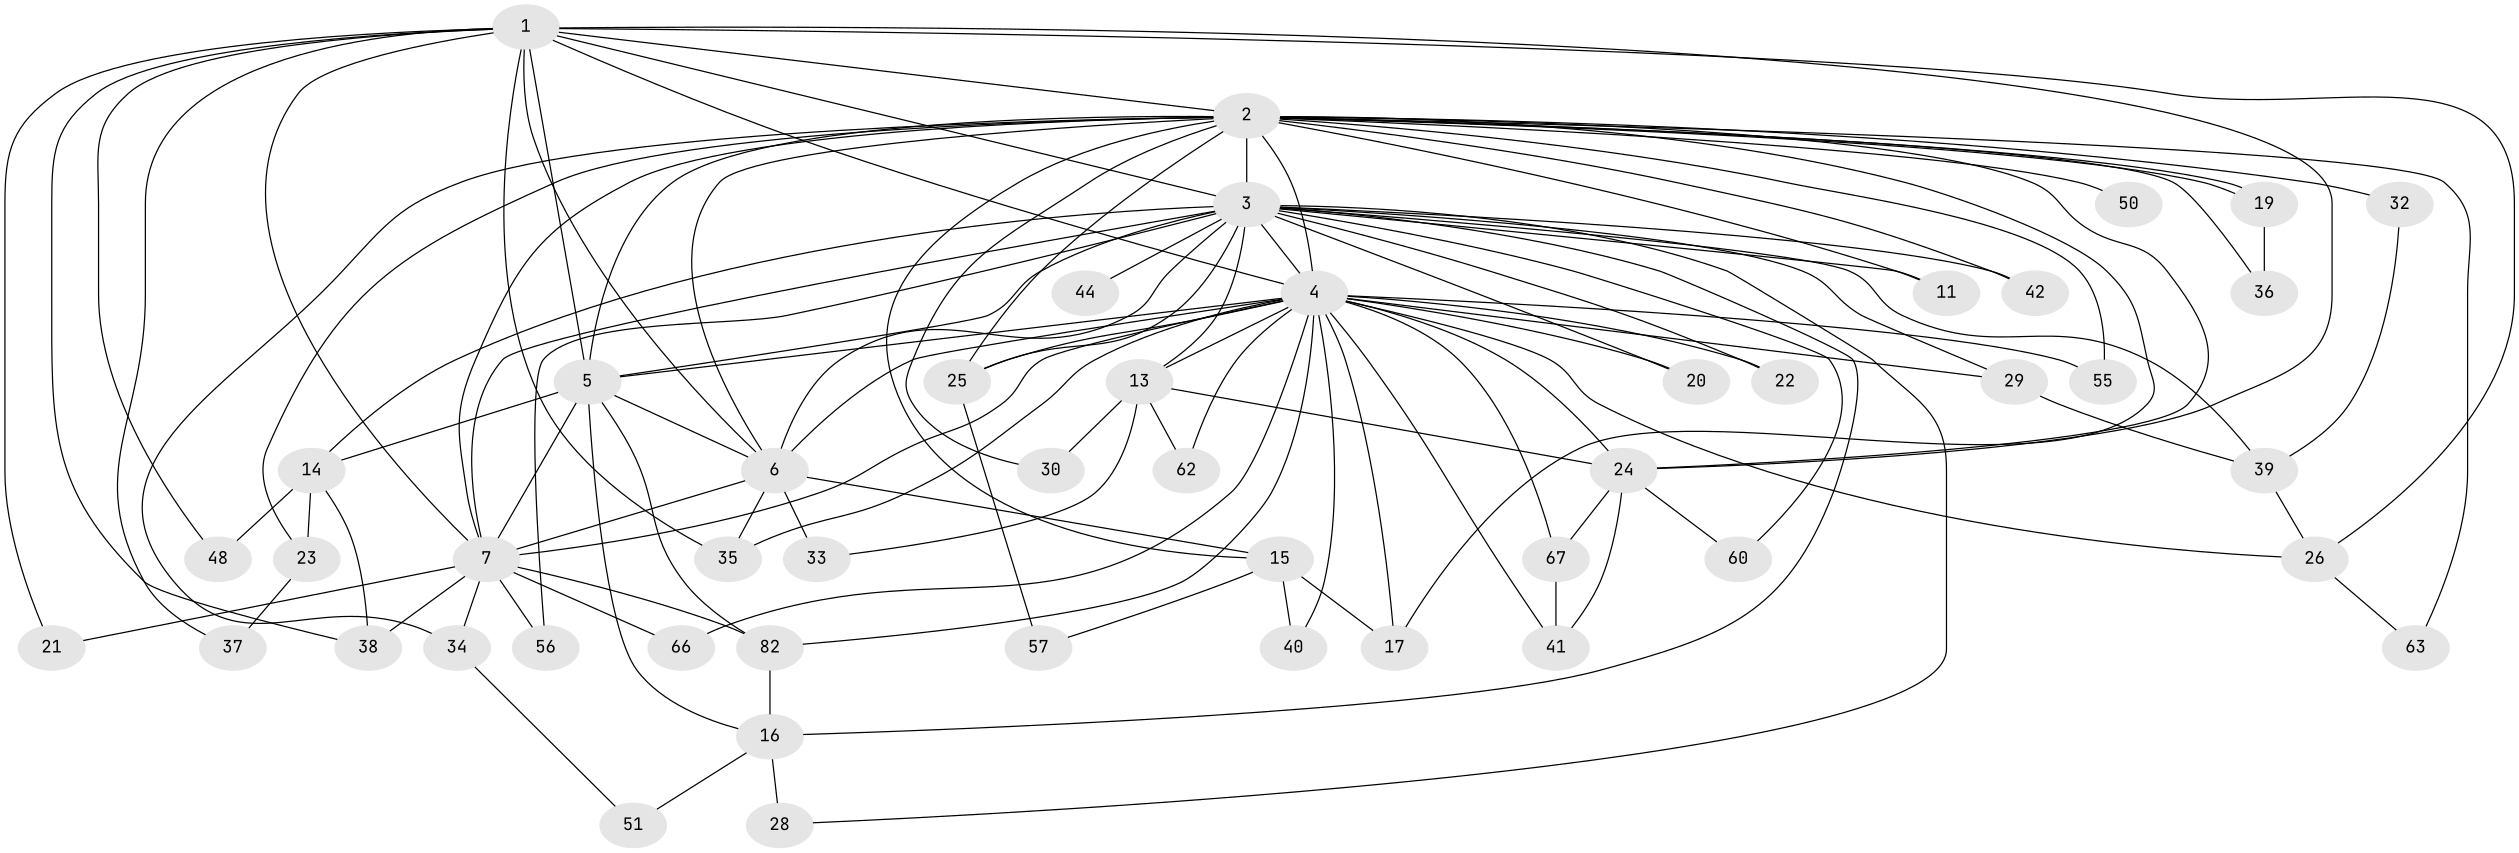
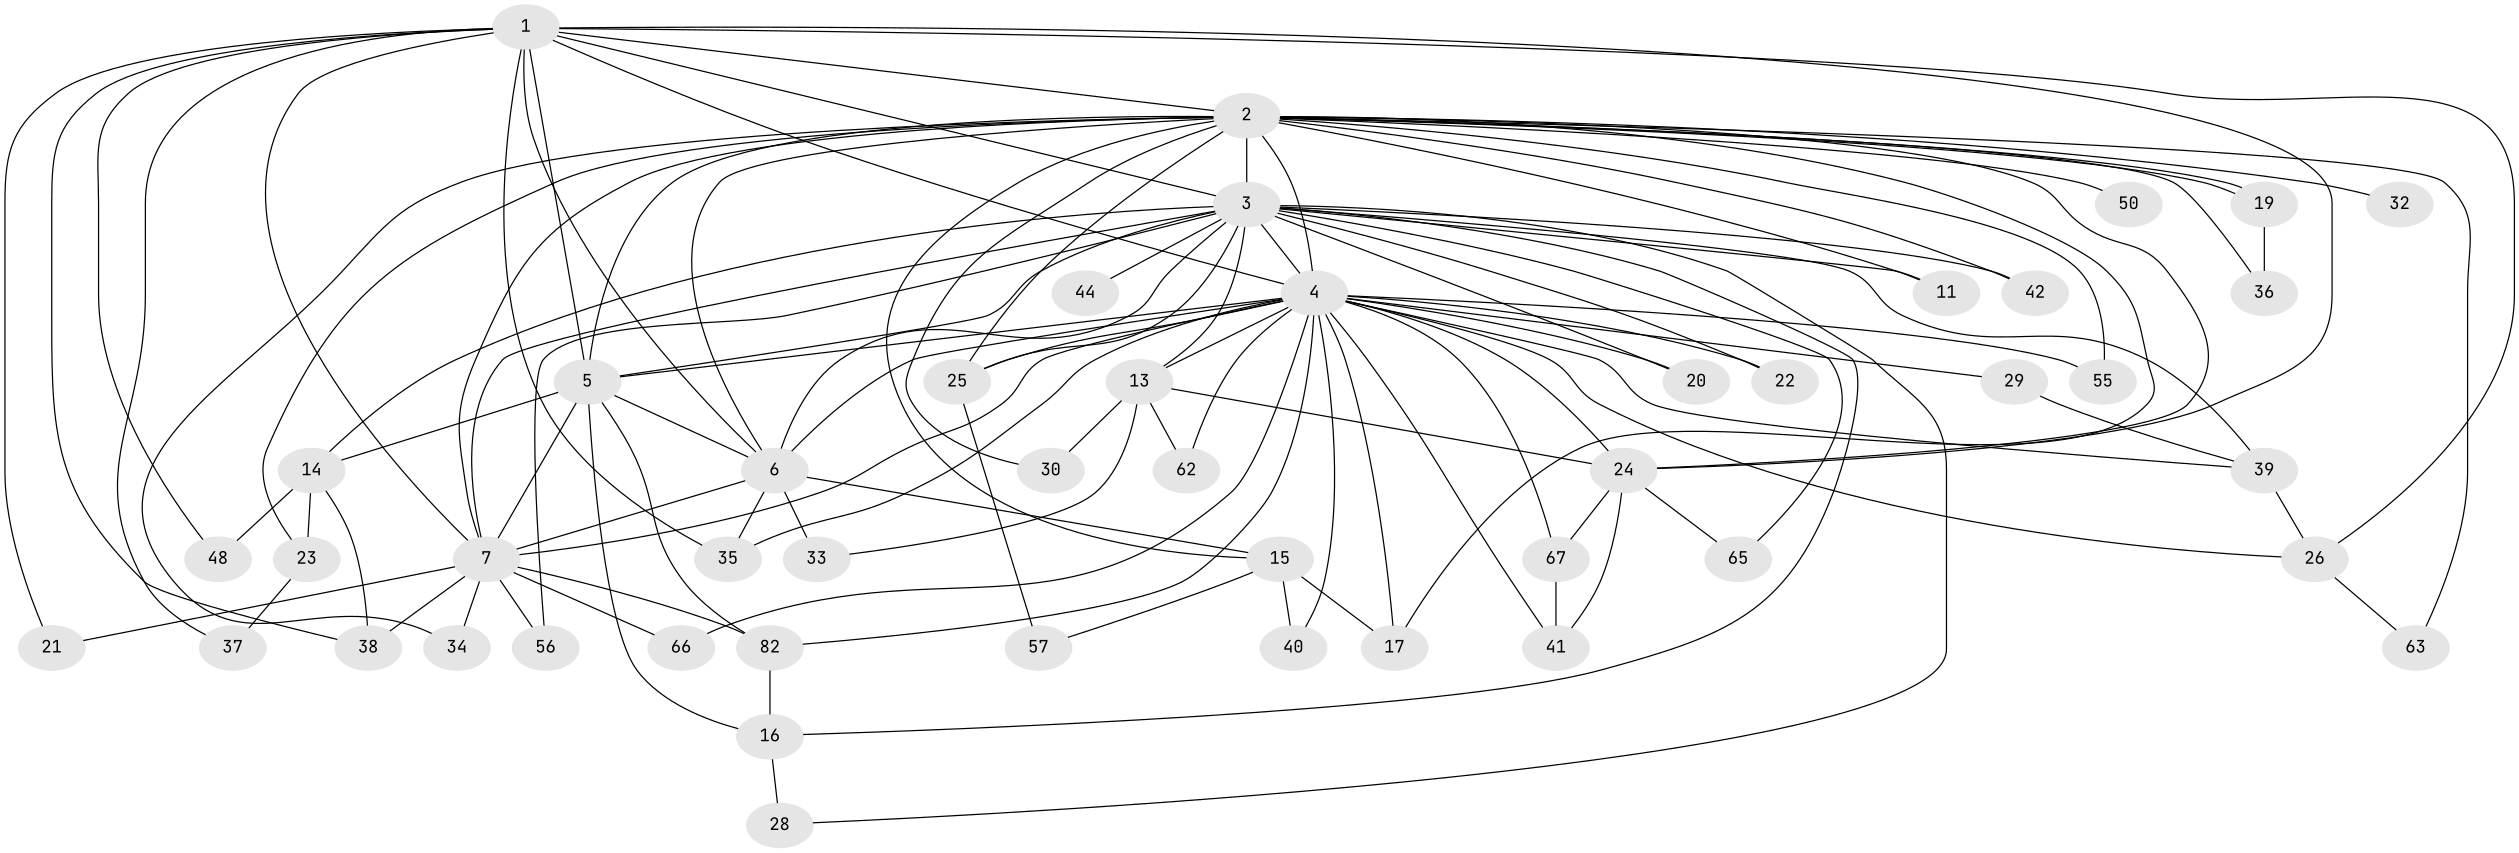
  graph {
    fontname="JetBrains Mono"
    node [color=gray90 fontname="JetBrains Mono" style=filled]
    edge [fontname="JetBrains Mono"]
    1 [super="+59"]
    2 [super="+9"]
    3 [super="+8"]
    4 [super="+10"]
    5
    6 [super="+47"]
    7 [super="+43"]
    21
    24 [super="+45"]
    35 [super="+49"]
    37
    38 [super="+58"]
    n13 [label=26 super="+60"]
    48
    11
    15 [super="+52"]
    17 [super="+67"]
    19
    23
    25 [super="+54"]
    30
    32
    34
    36
    42
    50
    55
    63
    13 [super="+26"]
    14
    16 [super="+31"]
    20
    22
    28
    29
    39 [super="+53"]
    44
    56
-   65 [label=60]
+   65
    n40 [label=82 super="+61"]
    n41 [label=67]
    40
    41 [super="+64"]
    62
    66
    33
    57
-   51
    1 -- 2 [weight=2]
    1 -- 3 [weight=2]
    1 -- 4 [weight=2]
    1 -- 5
    1 -- 6
    1 -- 7
    1 -- 21
    1 -- 24
    1 -- 35
    1 -- 37
    1 -- 38
    1 -- n13
    1 -- 48
    2 -- 3 [weight=4]
    2 -- 4 [weight=4]
    2 -- 5 [weight=2]
    2 -- 6 [weight=2]
    2 -- 7 [weight=2]
    2 -- 24
    2 -- 11
    2 -- 15
    2 -- 17
    2 -- 19
    2 -- 19
    2 -- 23
    2 -- 25
    2 -- 30
    2 -- 32
    2 -- 34
    2 -- 36
    2 -- 42
    2 -- 50 [weight=2]
    2 -- 55
    2 -- 63
    3 -- 4 [weight=4]
    3 -- 5 [weight=2]
    3 -- 6 [weight=2]
    3 -- 7 [weight=2]
    3 -- 11
    3 -- 25
    3 -- 42
    3 -- 13
    3 -- 14
    3 -- 16
    3 -- 20
    3 -- 22
    3 -- 28
-   3 -- 29
    3 -- 39
    3 -- 44 [weight=2]
    3 -- 56
    3 -- 65
    4 -- 5 [weight=2]
    4 -- 6 [weight=2]
    4 -- 7 [weight=2]
    4 -- 24
    4 -- 35
    4 -- n13
    4 -- 17
    4 -- 25
    4 -- 55
    4 -- 13
    4 -- 20
    4 -- 22
    4 -- 29
-   32 -- 39
+   4 -- 39
    4 -- n40
    4 -- n41
    4 -- 40
    4 -- 41
    4 -- 62
    4 -- 66
    5 -- 6
    5 -- 7
    5 -- 14
    5 -- 16
    5 -- n40
    6 -- 7
    6 -- 35
    6 -- 15
    6 -- 33
    7 -- 21
    7 -- 38
    7 -- 34
    7 -- 56
    7 -- n40 [weight=2]
    7 -- 66
    24 -- 65
    24 -- n41
    24 -- 41
    n13 -- 63
    15 -- 17
    15 -- 40
    15 -- 57
    19 -- 36
    23 -- 37
    25 -- 57
-   34 -- 51
    13 -- 24
    13 -- 30
    13 -- 62
    13 -- 33
    14 -- 38
    14 -- 48
    14 -- 23
    16 -- 28
-   16 -- 51
    29 -- 39
    39 -- n13
    n40 -- 16
    n41 -- 41
  }
